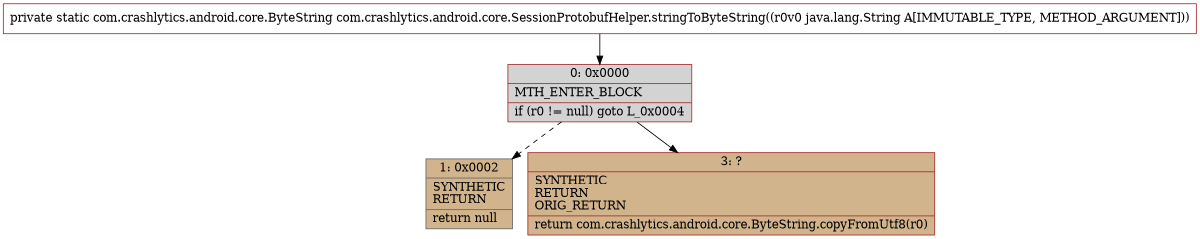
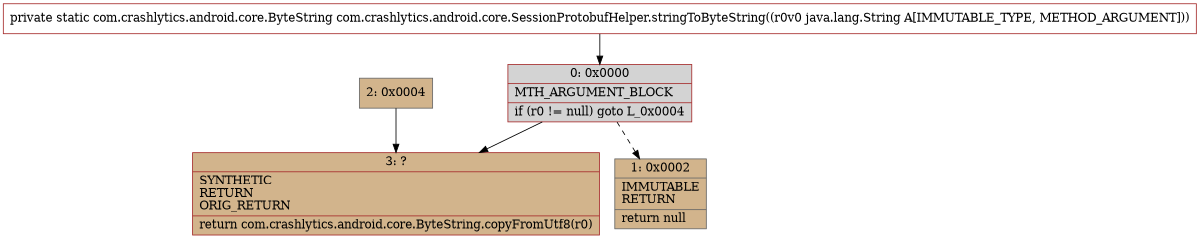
  digraph {
    node [color=brown fillcolor=tan shape=record style=filled]
-   n1 [fillcolor=lightgrey label="{0\:\ 0x0000|MTH_ENTER_BLOCK\l|if (r0 != null) goto L_0x0004\l}"]
-   n2 [color=gray40 label="{1\:\ 0x0002|SYNTHETIC\lRETURN\l|return null\l}"]
+   n1 [fillcolor=lightgrey label="{0\:\ 0x0000|MTH_ARGUMENT_BLOCK\l|if (r0 != null) goto L_0x0004\l}"]
+   n2 [color=gray40 label="{1\:\ 0x0002|IMMUTABLE\lRETURN\l|return null\l}"]
    n3 [label="{3\:\ ?|SYNTHETIC\lRETURN\lORIG_RETURN\l|return com.crashlytics.android.core.ByteString.copyFromUtf8(r0)\l}"]
+   n4 [color=gray40 label="{2\:\ 0x0004}"]
    n5 [fillcolor=white label="{private static com.crashlytics.android.core.ByteString com.crashlytics.android.core.SessionProtobufHelper.stringToByteString((r0v0 java.lang.String A[IMMUTABLE_TYPE, METHOD_ARGUMENT])) }"]
    n1 -> n2 [style=dashed]
    n1 -> n3
+   n4 -> n3
    n5 -> n1
  }
